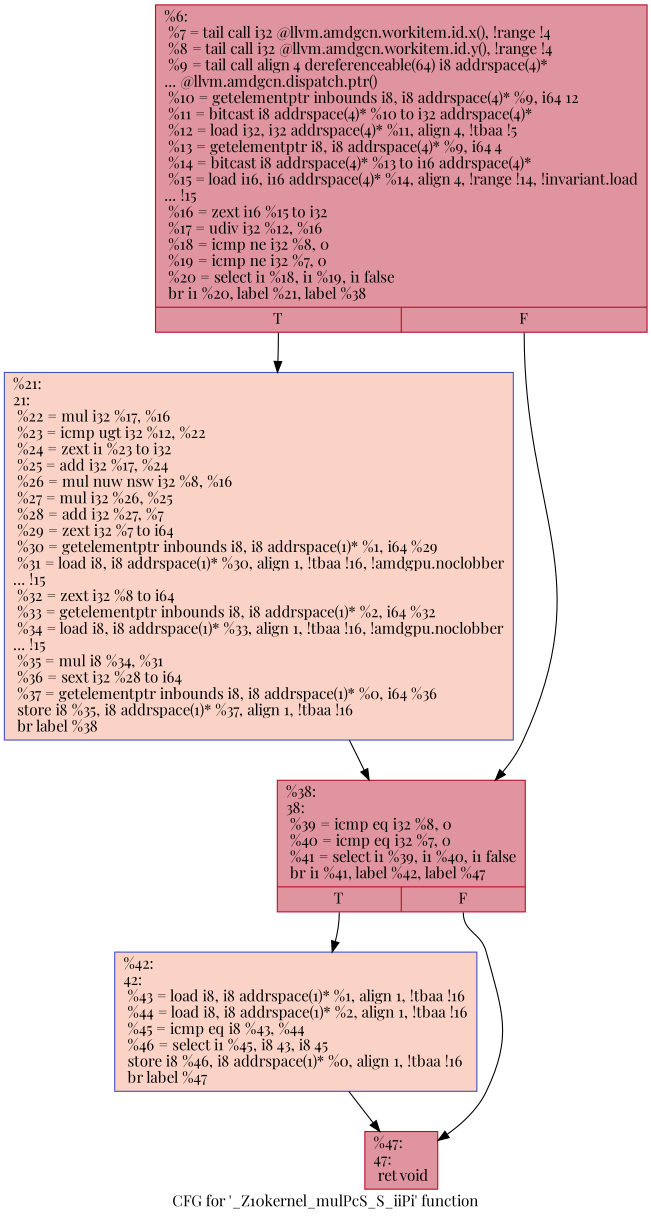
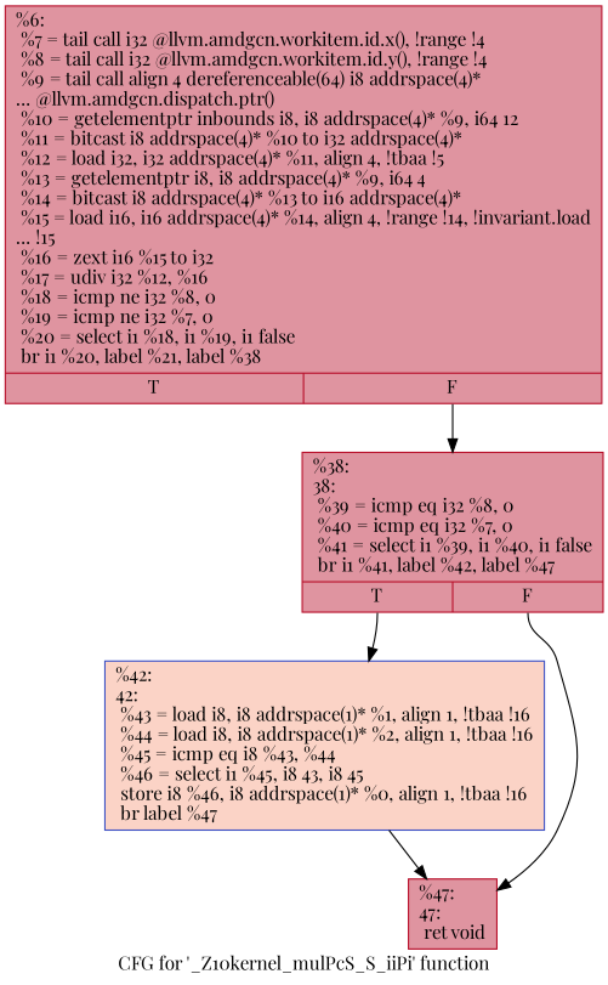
  digraph {
    label="CFG for '_Z10kernel_mulPcS_S_iiPi' function"
    fontname="Playfair Display"
    node [color="#b70d28ff" fillcolor="#b70d2870" shape=record style=filled fontname="Playfair Display"]
    edge [fontname="Playfair Display"]
    n1 [label="{%6:\l  %7 = tail call i32 @llvm.amdgcn.workitem.id.x(), !range !4\l  %8 = tail call i32 @llvm.amdgcn.workitem.id.y(), !range !4\l  %9 = tail call align 4 dereferenceable(64) i8 addrspace(4)*\l... @llvm.amdgcn.dispatch.ptr()\l  %10 = getelementptr inbounds i8, i8 addrspace(4)* %9, i64 12\l  %11 = bitcast i8 addrspace(4)* %10 to i32 addrspace(4)*\l  %12 = load i32, i32 addrspace(4)* %11, align 4, !tbaa !5\l  %13 = getelementptr i8, i8 addrspace(4)* %9, i64 4\l  %14 = bitcast i8 addrspace(4)* %13 to i16 addrspace(4)*\l  %15 = load i16, i16 addrspace(4)* %14, align 4, !range !14, !invariant.load\l... !15\l  %16 = zext i16 %15 to i32\l  %17 = udiv i32 %12, %16\l  %18 = icmp ne i32 %8, 0\l  %19 = icmp ne i32 %7, 0\l  %20 = select i1 %18, i1 %19, i1 false\l  br i1 %20, label %21, label %38\l|{<s0>T|<s1>F}}"]
-   n2 [color="#3d50c3ff" fillcolor="#f59c7d70" label="{%21:\l21:                                               \l  %22 = mul i32 %17, %16\l  %23 = icmp ugt i32 %12, %22\l  %24 = zext i1 %23 to i32\l  %25 = add i32 %17, %24\l  %26 = mul nuw nsw i32 %8, %16\l  %27 = mul i32 %26, %25\l  %28 = add i32 %27, %7\l  %29 = zext i32 %7 to i64\l  %30 = getelementptr inbounds i8, i8 addrspace(1)* %1, i64 %29\l  %31 = load i8, i8 addrspace(1)* %30, align 1, !tbaa !16, !amdgpu.noclobber\l... !15\l  %32 = zext i32 %8 to i64\l  %33 = getelementptr inbounds i8, i8 addrspace(1)* %2, i64 %32\l  %34 = load i8, i8 addrspace(1)* %33, align 1, !tbaa !16, !amdgpu.noclobber\l... !15\l  %35 = mul i8 %34, %31\l  %36 = sext i32 %28 to i64\l  %37 = getelementptr inbounds i8, i8 addrspace(1)* %0, i64 %36\l  store i8 %35, i8 addrspace(1)* %37, align 1, !tbaa !16\l  br label %38\l}"]
    n3 [label="{%38:\l38:                                               \l  %39 = icmp eq i32 %8, 0\l  %40 = icmp eq i32 %7, 0\l  %41 = select i1 %39, i1 %40, i1 false\l  br i1 %41, label %42, label %47\l|{<s0>T|<s1>F}}"]
    n4 [color="#3d50c3ff" fillcolor="#f59c7d70" label="{%42:\l42:                                               \l  %43 = load i8, i8 addrspace(1)* %1, align 1, !tbaa !16\l  %44 = load i8, i8 addrspace(1)* %2, align 1, !tbaa !16\l  %45 = icmp eq i8 %43, %44\l  %46 = select i1 %45, i8 43, i8 45\l  store i8 %46, i8 addrspace(1)* %0, align 1, !tbaa !16\l  br label %47\l}"]
    n5 [label="{%47:\l47:                                               \l  ret void\l}"]
-   n1 -> n2 [tailport=s0]
    n1 -> n3 [tailport=s1]
-   n2 -> n3
    n3 -> n4 [tailport=s0]
    n3 -> n5 [tailport=s1]
    n4 -> n5
  }
